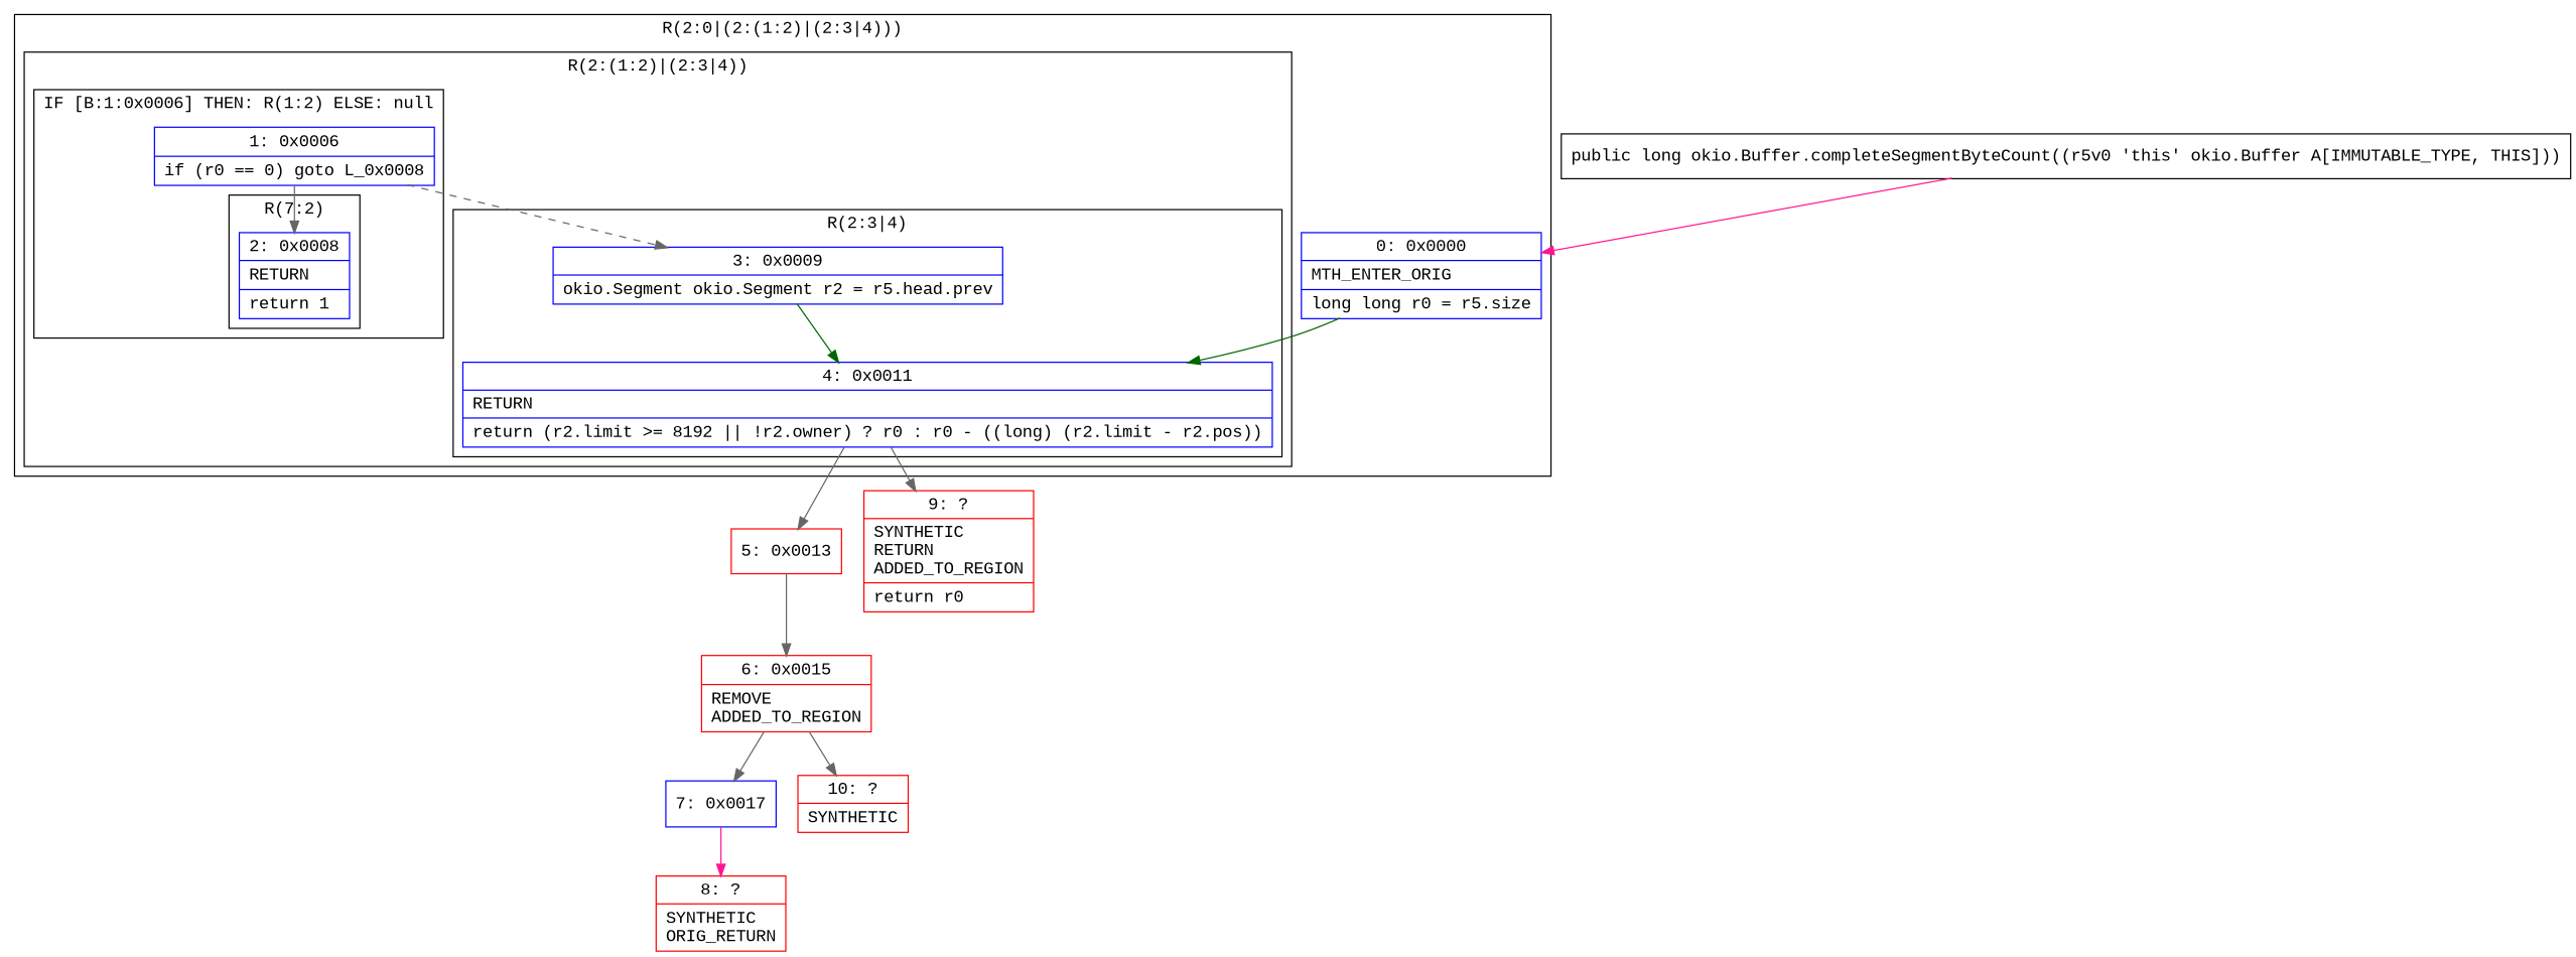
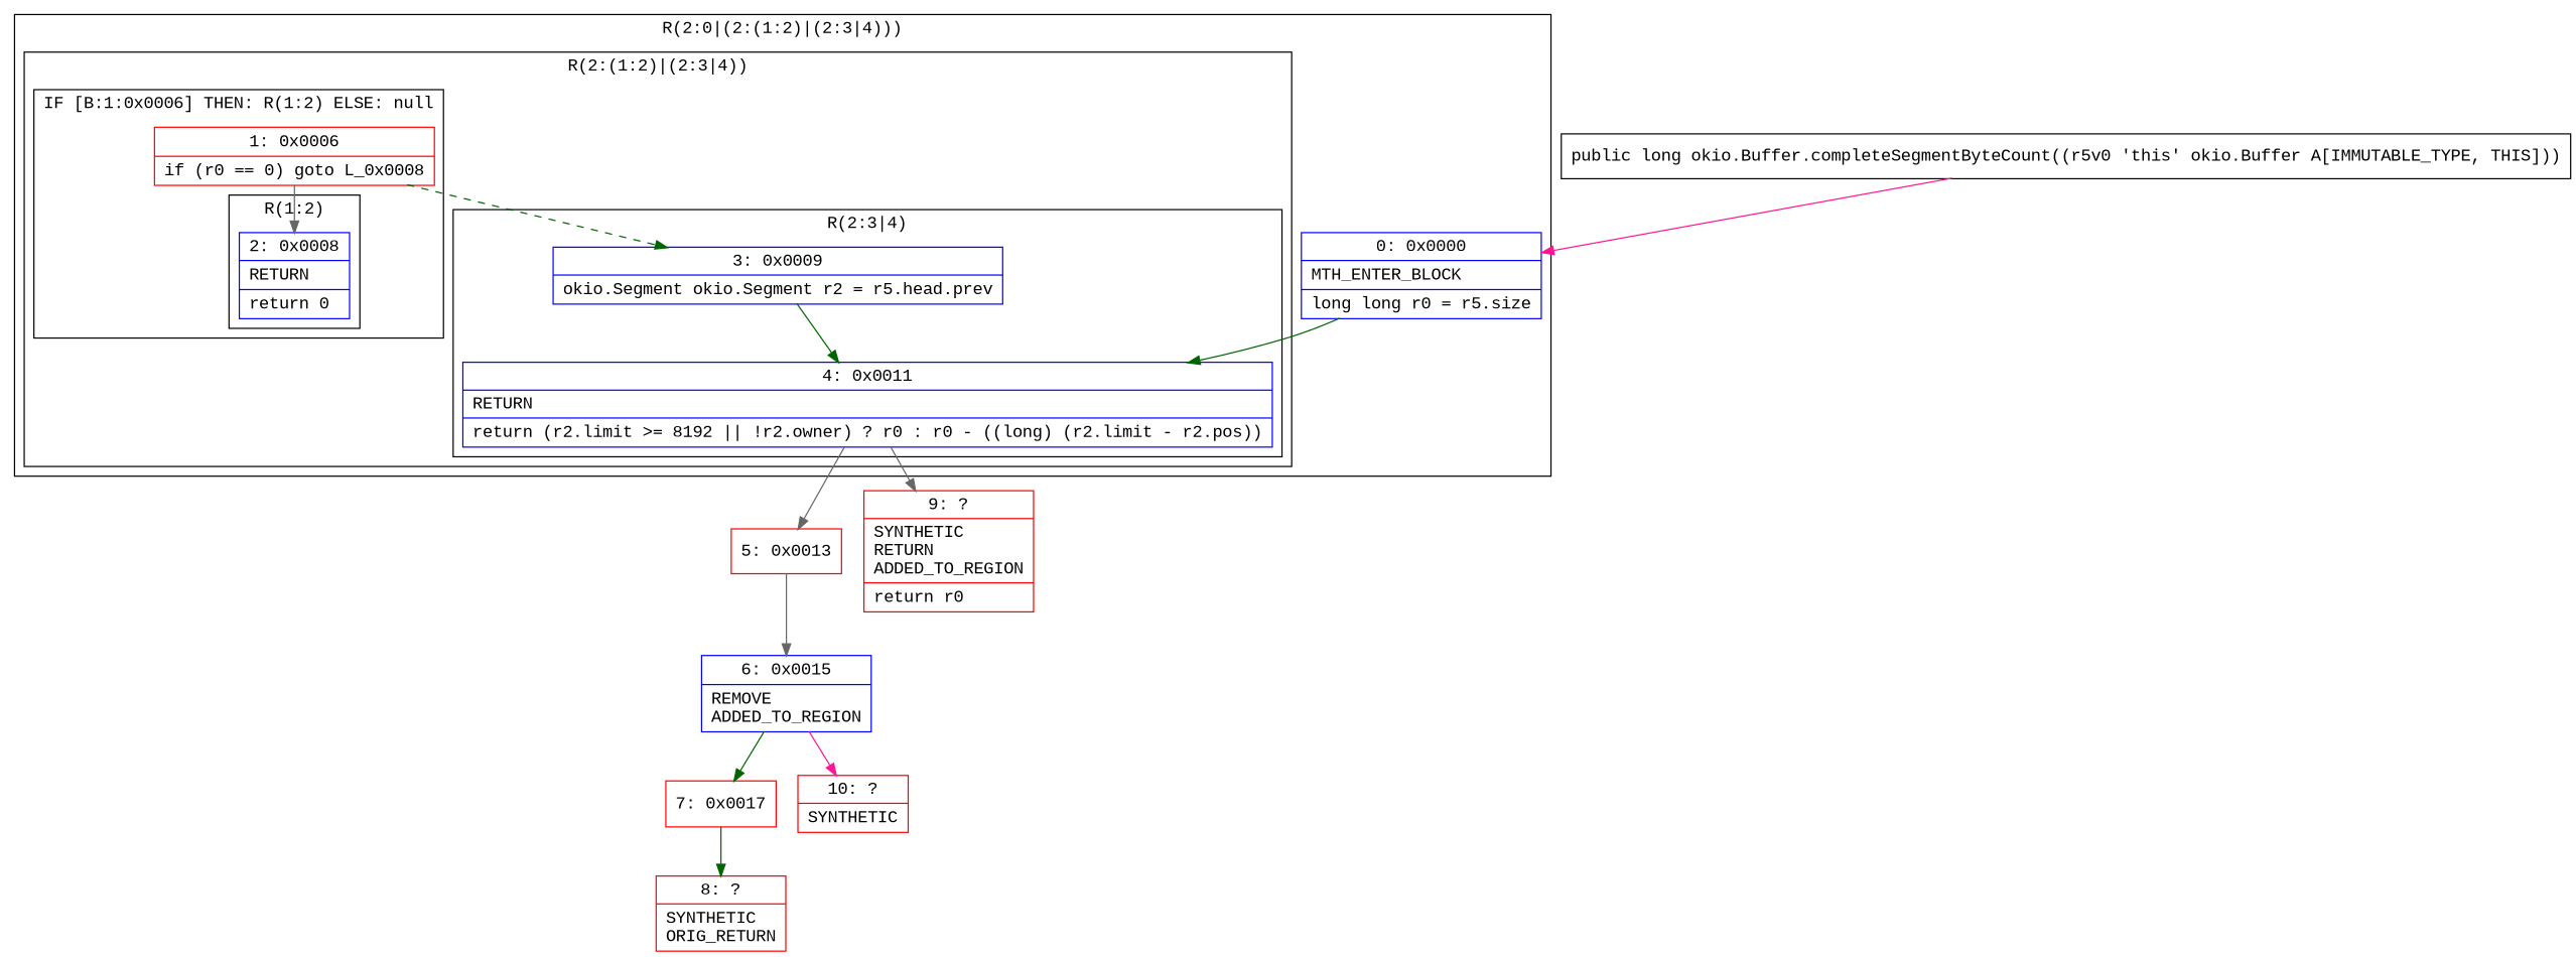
  digraph {
    fontname="Liberation Mono"
    node [color=red fontname="Liberation Mono" shape=record]
    edge [color=gray40 fontname="Liberation Mono"]
-   n1 [color=blue label="{2\:\ 0x0008|RETURN\l|return 1\l}"]
-   n2 [color=blue label="{1\:\ 0x0006|if (r0 == 0) goto L_0x0008\l}"]
+   n1 [color=blue label="{2\:\ 0x0008|RETURN\l|return 0\l}"]
+   n2 [label="{1\:\ 0x0006|if (r0 == 0) goto L_0x0008\l}"]
    n3 [color=blue label="{3\:\ 0x0009|okio.Segment okio.Segment r2 = r5.head.prev\l}"]
    n4 [color=blue label="{4\:\ 0x0011|RETURN\l|return (r2.limit \>= 8192 \|\| !r2.owner) ? r0 : r0 \- ((long) (r2.limit \- r2.pos))\l}"]
-   n5 [color=blue label="{0\:\ 0x0000|MTH_ENTER_ORIG\l|long long r0 = r5.size\l}"]
+   n5 [color=blue label="{0\:\ 0x0000|MTH_ENTER_BLOCK\l|long long r0 = r5.size\l}"]
    n6 [label="{5\:\ 0x0013}"]
    n7 [label="{9\:\ ?|SYNTHETIC\lRETURN\lADDED_TO_REGION\l|return r0\l}"]
-   n8 [label="{6\:\ 0x0015|REMOVE\lADDED_TO_REGION\l}"]
-   n9 [color=blue label="{7\:\ 0x0017}"]
+   n8 [color=blue label="{6\:\ 0x0015|REMOVE\lADDED_TO_REGION\l}"]
+   n9 [label="{7\:\ 0x0017}"]
    n10 [label="{10\:\ ?|SYNTHETIC\l}"]
    n11 [label="{8\:\ ?|SYNTHETIC\lORIG_RETURN\l}"]
    n12 [label="{public long okio.Buffer.completeSegmentByteCount((r5v0 'this' okio.Buffer A[IMMUTABLE_TYPE, THIS])) }" color=""]
    subgraph cluster_1 {
      label="R(2:0|(2:(1:2)|(2:3|4)))"
      n5
      subgraph cluster_2 {
        label="R(2:(1:2)|(2:3|4))"
        subgraph cluster_3 {
          label="IF [B:1:0x0006] THEN: R(1:2) ELSE: null"
          n2
          subgraph cluster_4 {
-           label="R(7:2)"
+           label="R(1:2)"
            n1
          }
        }
        subgraph cluster_5 {
          label="R(2:3|4)"
          n3
          n4
        }
      }
    }
    n2 -> n1
-   n2 -> n3 [style=dashed]
+   n2 -> n3 [color=darkgreen style=dashed]
    n3 -> n4 [color=darkgreen]
    n4 -> n6
    n4 -> n7
    n5 -> n4 [color=darkgreen]
    n6 -> n8
-   n8 -> n9
-   n8 -> n10
-   n9 -> n11 [color=deeppink]
+   n8 -> n9 [color=darkgreen]
+   n8 -> n10 [color=deeppink]
+   n9 -> n11 [color=darkgreen]
    n12 -> n5 [color=deeppink]
  }
